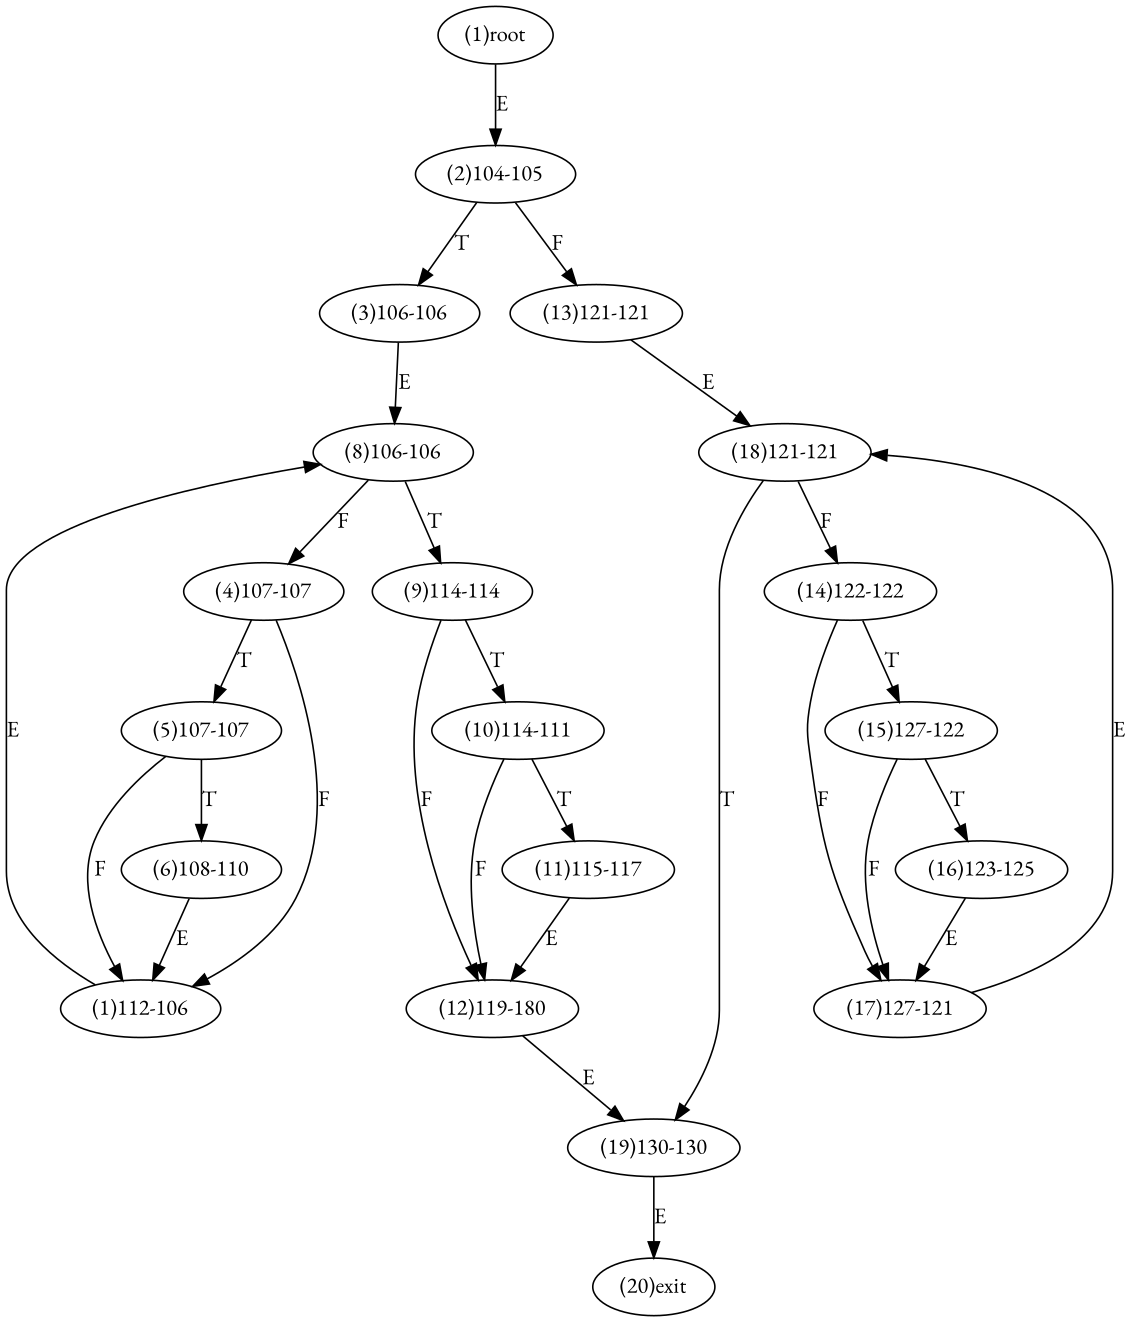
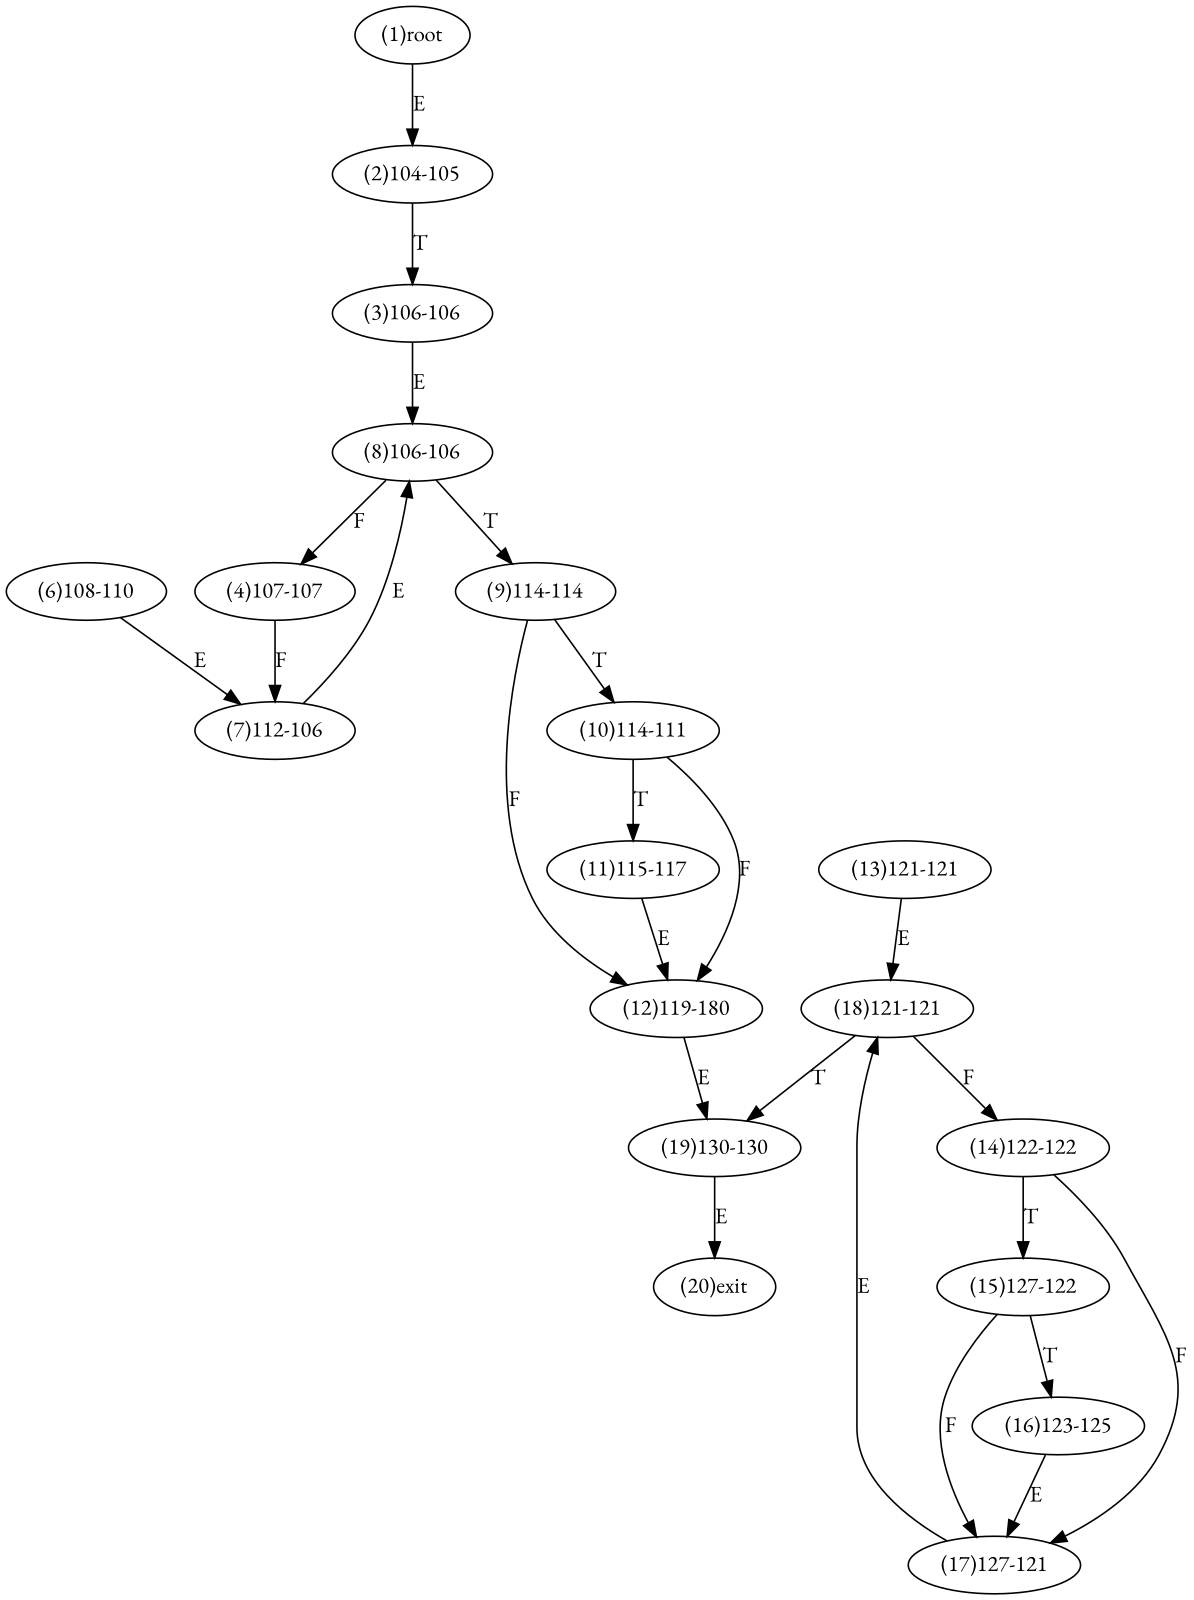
  digraph {
    fontname="EB Garamond"
    node [fontname="EB Garamond"]
    edge [fontname="EB Garamond"]
    n1 [label="(1)root"]
    n2 [label="(2)104-105"]
    n3 [label="(3)106-106"]
    n4 [label="(13)121-121"]
    n5 [label="(8)106-106"]
    n6 [label="(18)121-121"]
    n7 [label="(4)107-107"]
    n8 [label="(9)114-114"]
-   n9 [label="(5)107-107"]
-   n10 [label="(1)112-106"]
+   n10 [label="(7)112-106"]
    n11 [label="(6)108-110"]
    n12 [label="(10)114-111"]
    n13 [label="(12)119-180"]
    n14 [label="(11)115-117"]
    n15 [label="(19)130-130"]
    n16 [label="(20)exit"]
    n17 [label="(14)122-122"]
    n18 [label="(15)127-122"]
    n19 [label="(17)127-121"]
    n20 [label="(16)123-125"]
    n1 -> n2 [label=E]
    n2 -> n3 [label=T]
-   n2 -> n4 [label=F]
    n3 -> n5 [label=E]
    n4 -> n6 [label=E]
    n5 -> n7 [label=F]
    n5 -> n8 [label=T]
    n6 -> n15 [label=T]
    n6 -> n17 [label=F]
-   n7 -> n9 [label=T]
    n7 -> n10 [label=F]
    n8 -> n12 [label=T]
    n8 -> n13 [label=F]
-   n9 -> n10 [label=F]
-   n9 -> n11 [label=T]
    n10 -> n5 [label=E]
    n11 -> n10 [label=E]
    n12 -> n13 [label=F]
    n12 -> n14 [label=T]
    n13 -> n15 [label=E]
    n14 -> n13 [label=E]
    n15 -> n16 [label=E]
    n17 -> n18 [label=T]
    n17 -> n19 [label=F]
    n18 -> n19 [label=F]
    n18 -> n20 [label=T]
    n19 -> n6 [label=E]
    n20 -> n19 [label=E]
  }
